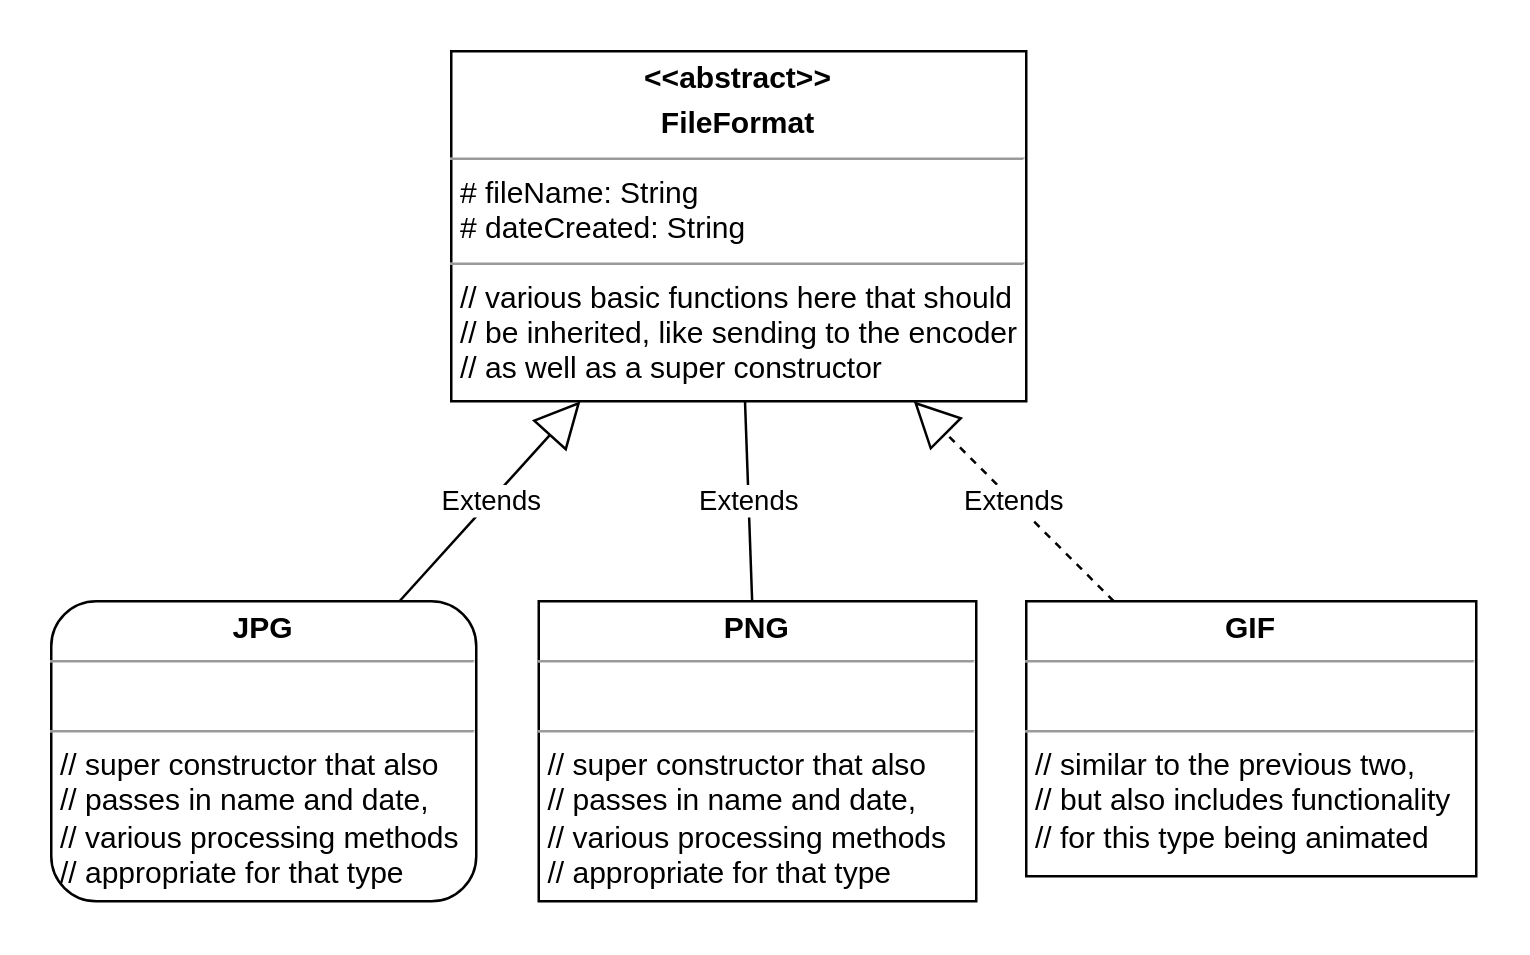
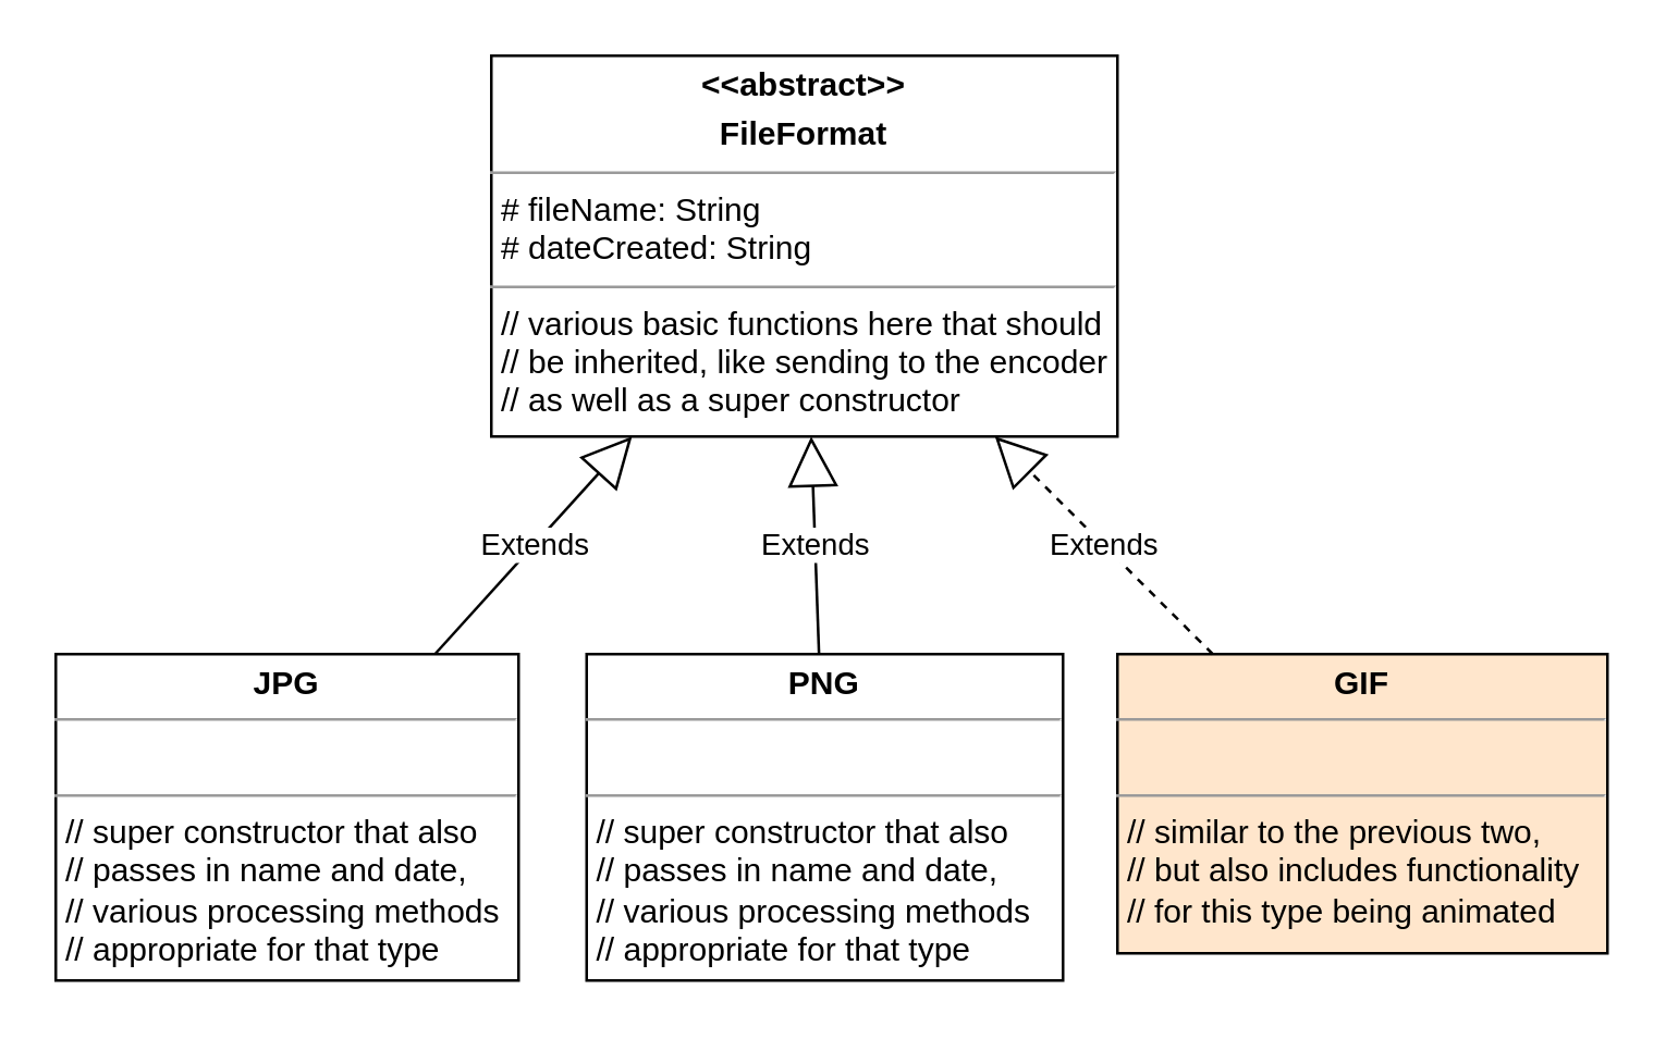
  <mxCell id="0" />
  <mxCell id="1" parent="0" />
  <mxCell id="2" value="&lt;p style=&quot;margin: 0px ; margin-top: 4px ; text-align: center&quot;&gt;&lt;b&gt;&amp;lt;&amp;lt;abstract&amp;gt;&amp;gt;&lt;/b&gt;&lt;/p&gt;&lt;p style=&quot;margin: 0px ; margin-top: 4px ; text-align: center&quot;&gt;&lt;b&gt;FileFormat&lt;/b&gt;&lt;/p&gt;&lt;hr size=&quot;1&quot;&gt;&lt;p style=&quot;margin: 0px ; margin-left: 4px&quot;&gt;# fileName: String&lt;/p&gt;&lt;p style=&quot;margin: 0px ; margin-left: 4px&quot;&gt;# dateCreated: String&lt;/p&gt;&lt;hr size=&quot;1&quot;&gt;&lt;p style=&quot;margin: 0px ; margin-left: 4px&quot;&gt;// various basic functions here that should&lt;/p&gt;&lt;p style=&quot;margin: 0px ; margin-left: 4px&quot;&gt;// be inherited, like sending to the encoder&lt;/p&gt;&lt;p style=&quot;margin: 0px ; margin-left: 4px&quot;&gt;// as well as a super constructor&lt;/p&gt;" style="verticalAlign=top;align=left;overflow=fill;fontSize=12;fontFamily=Helvetica;html=1;" vertex="1" parent="1"><mxGeometry x="180" y="20" width="230" height="140" as="geometry" /></mxCell>
- <mxCell id="3" value="&lt;p style=&quot;margin: 0px ; margin-top: 4px ; text-align: center&quot;&gt;&lt;b&gt;JPG&lt;/b&gt;&lt;/p&gt;&lt;hr size=&quot;1&quot;&gt;&lt;p style=&quot;margin: 0px ; margin-left: 4px&quot;&gt;&lt;br&gt;&lt;/p&gt;&lt;hr size=&quot;1&quot;&gt;&lt;p style=&quot;margin: 0px ; margin-left: 4px&quot;&gt;// super constructor that also&lt;/p&gt;&lt;p style=&quot;margin: 0px ; margin-left: 4px&quot;&gt;// passes in name and date,&lt;/p&gt;&lt;p style=&quot;margin: 0px ; margin-left: 4px&quot;&gt;// various processing methods&lt;/p&gt;&lt;p style=&quot;margin: 0px ; margin-left: 4px&quot;&gt;// appropriate for that type&lt;/p&gt;" style="verticalAlign=top;align=left;overflow=fill;fontSize=12;fontFamily=Helvetica;html=1;rounded=1;" vertex="1" parent="1"><mxGeometry x="20" y="240" width="170" height="120" as="geometry" /></mxCell>
+ <mxCell id="3" value="&lt;p style=&quot;margin: 0px ; margin-top: 4px ; text-align: center&quot;&gt;&lt;b&gt;JPG&lt;/b&gt;&lt;/p&gt;&lt;hr size=&quot;1&quot;&gt;&lt;p style=&quot;margin: 0px ; margin-left: 4px&quot;&gt;&lt;br&gt;&lt;/p&gt;&lt;hr size=&quot;1&quot;&gt;&lt;p style=&quot;margin: 0px ; margin-left: 4px&quot;&gt;// super constructor that also&lt;/p&gt;&lt;p style=&quot;margin: 0px ; margin-left: 4px&quot;&gt;// passes in name and date,&lt;/p&gt;&lt;p style=&quot;margin: 0px ; margin-left: 4px&quot;&gt;// various processing methods&lt;/p&gt;&lt;p style=&quot;margin: 0px ; margin-left: 4px&quot;&gt;// appropriate for that type&lt;/p&gt;" style="verticalAlign=top;align=left;overflow=fill;fontSize=12;fontFamily=Helvetica;html=1;" vertex="1" parent="1"><mxGeometry x="20" y="240" width="170" height="120" as="geometry" /></mxCell>
  <mxCell id="4" value="&lt;p style=&quot;margin: 0px ; margin-top: 4px ; text-align: center&quot;&gt;&lt;b&gt;PNG&lt;/b&gt;&lt;/p&gt;&lt;hr size=&quot;1&quot;&gt;&lt;p style=&quot;margin: 0px ; margin-left: 4px&quot;&gt;&lt;br&gt;&lt;/p&gt;&lt;hr size=&quot;1&quot;&gt;&lt;p style=&quot;margin: 0px 0px 0px 4px&quot;&gt;// super constructor that also&lt;/p&gt;&lt;p style=&quot;margin: 0px 0px 0px 4px&quot;&gt;// passes in name and date,&lt;/p&gt;&lt;p style=&quot;margin: 0px 0px 0px 4px&quot;&gt;// various processing methods&lt;/p&gt;&lt;p style=&quot;margin: 0px 0px 0px 4px&quot;&gt;// appropriate for that type&lt;/p&gt;" style="verticalAlign=top;align=left;overflow=fill;fontSize=12;fontFamily=Helvetica;html=1;" vertex="1" parent="1"><mxGeometry x="215" y="240" width="175" height="120" as="geometry" /></mxCell>
- <mxCell id="5" value="&lt;p style=&quot;margin: 0px ; margin-top: 4px ; text-align: center&quot;&gt;&lt;b&gt;GIF&lt;/b&gt;&lt;/p&gt;&lt;hr size=&quot;1&quot;&gt;&lt;p style=&quot;margin: 0px ; margin-left: 4px&quot;&gt;&lt;br&gt;&lt;/p&gt;&lt;hr size=&quot;1&quot;&gt;&lt;p style=&quot;margin: 0px ; margin-left: 4px&quot;&gt;// similar to the previous two,&lt;/p&gt;&lt;p style=&quot;margin: 0px ; margin-left: 4px&quot;&gt;// but also includes functionality&lt;/p&gt;&lt;p style=&quot;margin: 0px ; margin-left: 4px&quot;&gt;// for this type being animated&lt;/p&gt;" style="verticalAlign=top;align=left;overflow=fill;fontSize=12;fontFamily=Helvetica;html=1;" vertex="1" parent="1"><mxGeometry x="410" y="240" width="180" height="110" as="geometry" /></mxCell>
+ <mxCell id="5" value="&lt;p style=&quot;margin: 0px ; margin-top: 4px ; text-align: center&quot;&gt;&lt;b&gt;GIF&lt;/b&gt;&lt;/p&gt;&lt;hr size=&quot;1&quot;&gt;&lt;p style=&quot;margin: 0px ; margin-left: 4px&quot;&gt;&lt;br&gt;&lt;/p&gt;&lt;hr size=&quot;1&quot;&gt;&lt;p style=&quot;margin: 0px ; margin-left: 4px&quot;&gt;// similar to the previous two,&lt;/p&gt;&lt;p style=&quot;margin: 0px ; margin-left: 4px&quot;&gt;// but also includes functionality&lt;/p&gt;&lt;p style=&quot;margin: 0px ; margin-left: 4px&quot;&gt;// for this type being animated&lt;/p&gt;" style="verticalAlign=top;align=left;overflow=fill;fontSize=12;fontFamily=Helvetica;html=1;fillColor=#ffe6cc;" vertex="1" parent="1"><mxGeometry x="410" y="240" width="180" height="110" as="geometry" /></mxCell>
  <mxCell id="6" value="Extends" style="endArrow=block;endSize=16;endFill=0;html=1;" edge="1" parent="1" source="3" target="2"><mxGeometry width="160" relative="1" as="geometry"><mxPoint x="-40" y="110" as="sourcePoint" /><mxPoint x="120" y="110" as="targetPoint" /></mxGeometry></mxCell>
- <mxCell id="7" value="Extends" style="endArrow=none;endSize=16;endFill=0;html=1;" edge="1" parent="1" source="4" target="2"><mxGeometry width="160" relative="1" as="geometry"><mxPoint x="-30" y="120" as="sourcePoint" /><mxPoint x="130" y="120" as="targetPoint" /></mxGeometry></mxCell>
+ <mxCell id="7" value="Extends" style="endArrow=block;endSize=16;endFill=0;html=1;" edge="1" parent="1" source="4" target="2"><mxGeometry width="160" relative="1" as="geometry"><mxPoint x="-30" y="120" as="sourcePoint" /><mxPoint x="130" y="120" as="targetPoint" /></mxGeometry></mxCell>
  <mxCell id="8" value="Extends" style="endArrow=block;endSize=16;endFill=0;html=1;dashed=1;" edge="1" parent="1" source="5" target="2"><mxGeometry width="160" relative="1" as="geometry"><mxPoint x="-20" y="130" as="sourcePoint" /><mxPoint x="140" y="130" as="targetPoint" /></mxGeometry></mxCell>
